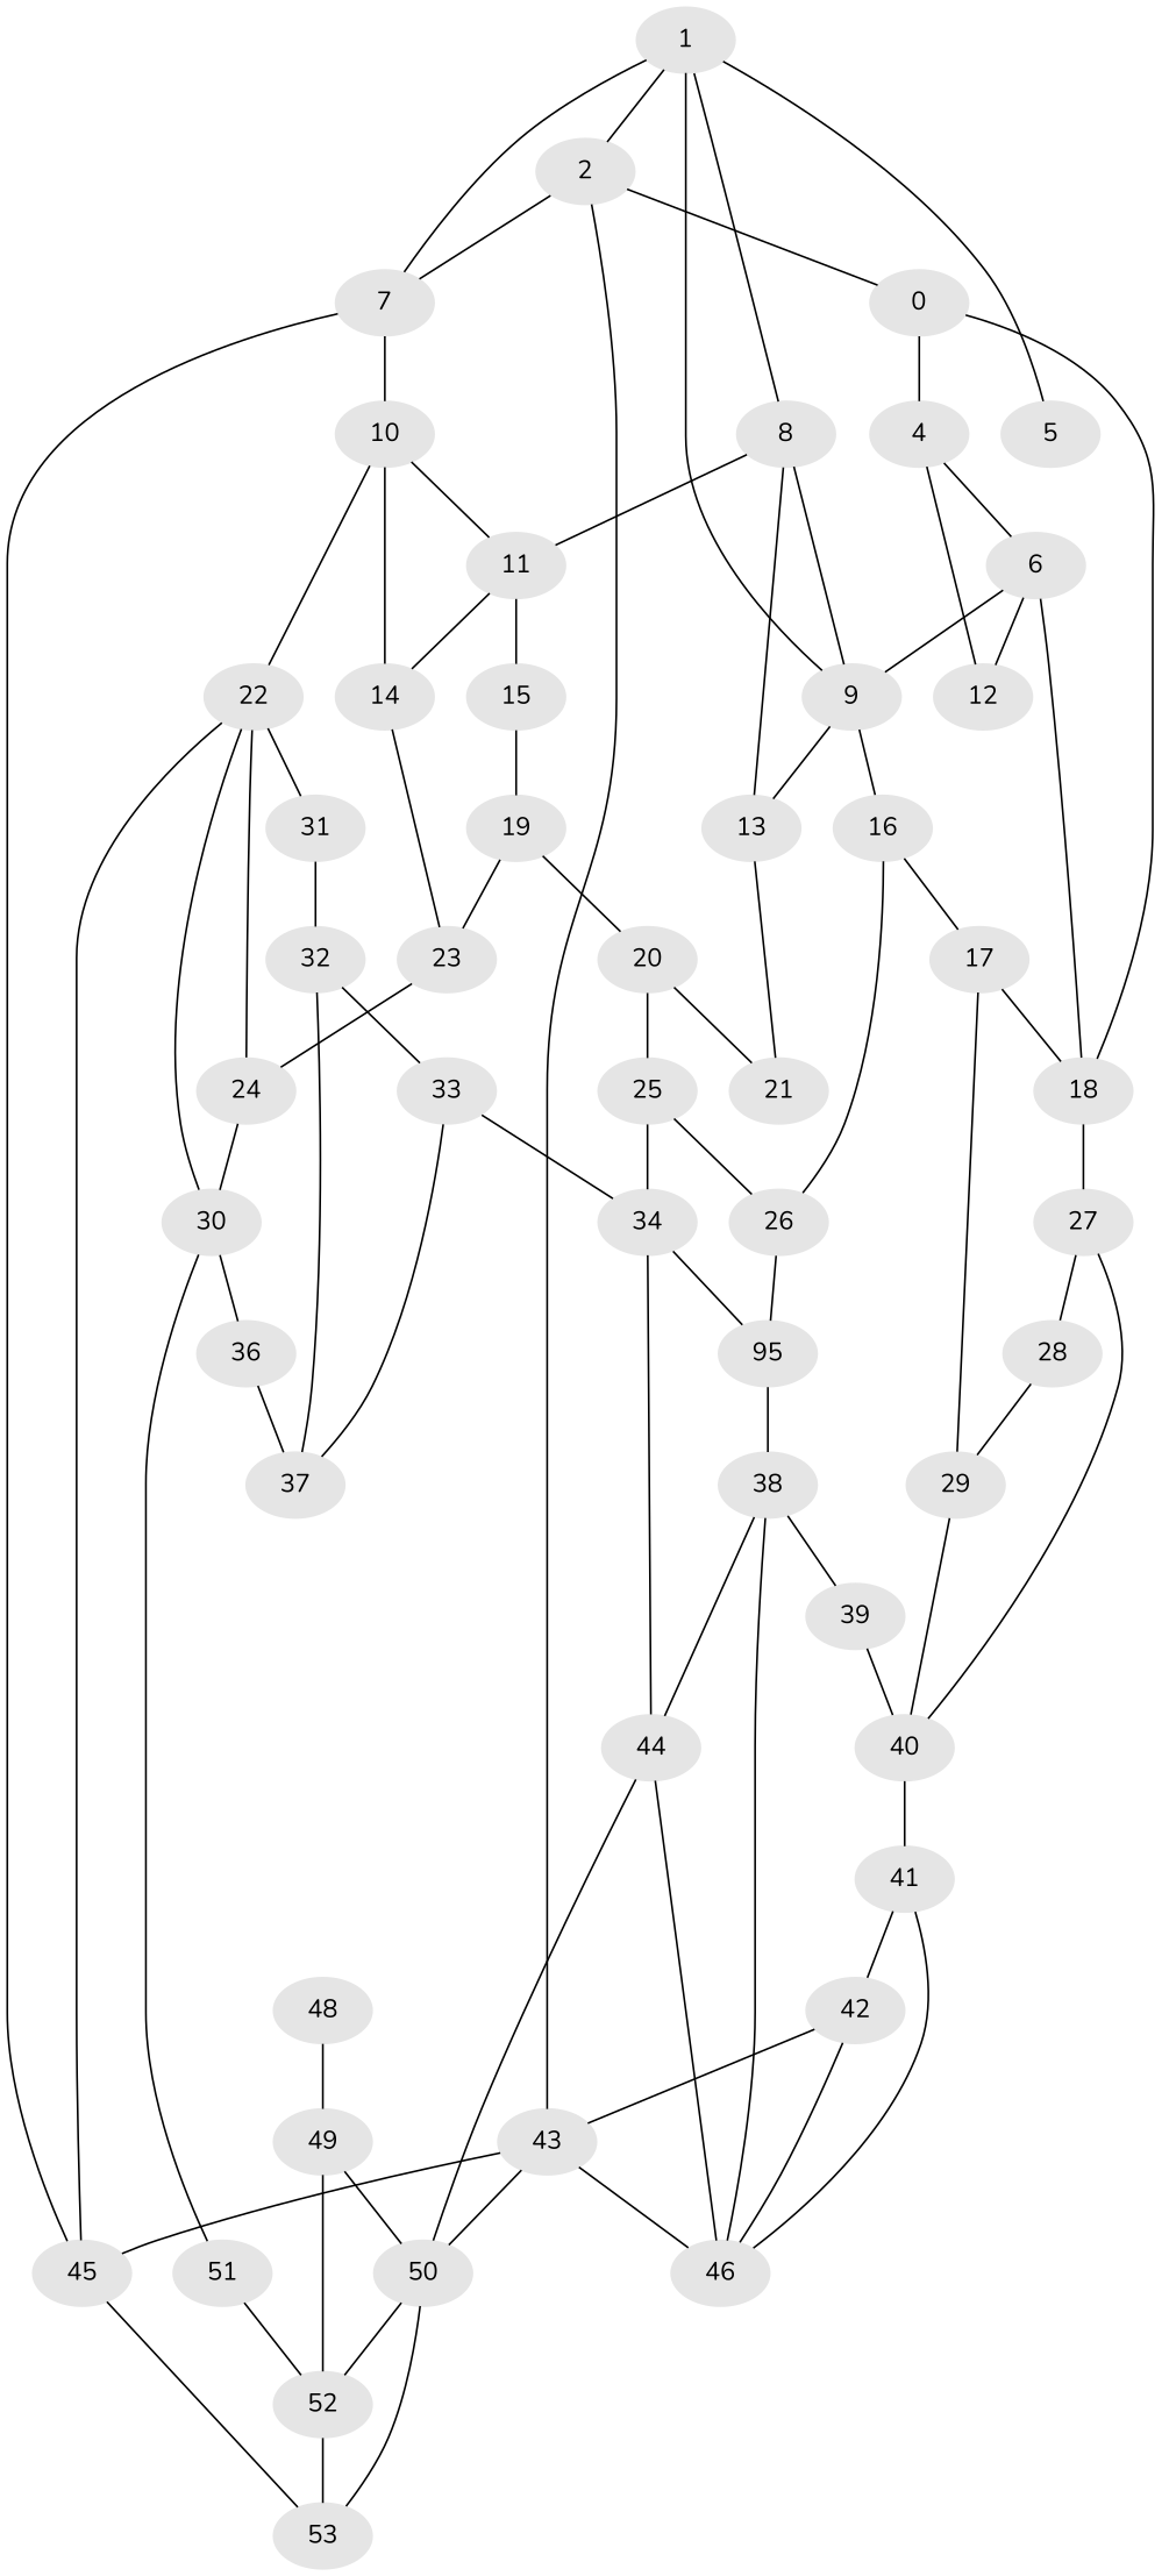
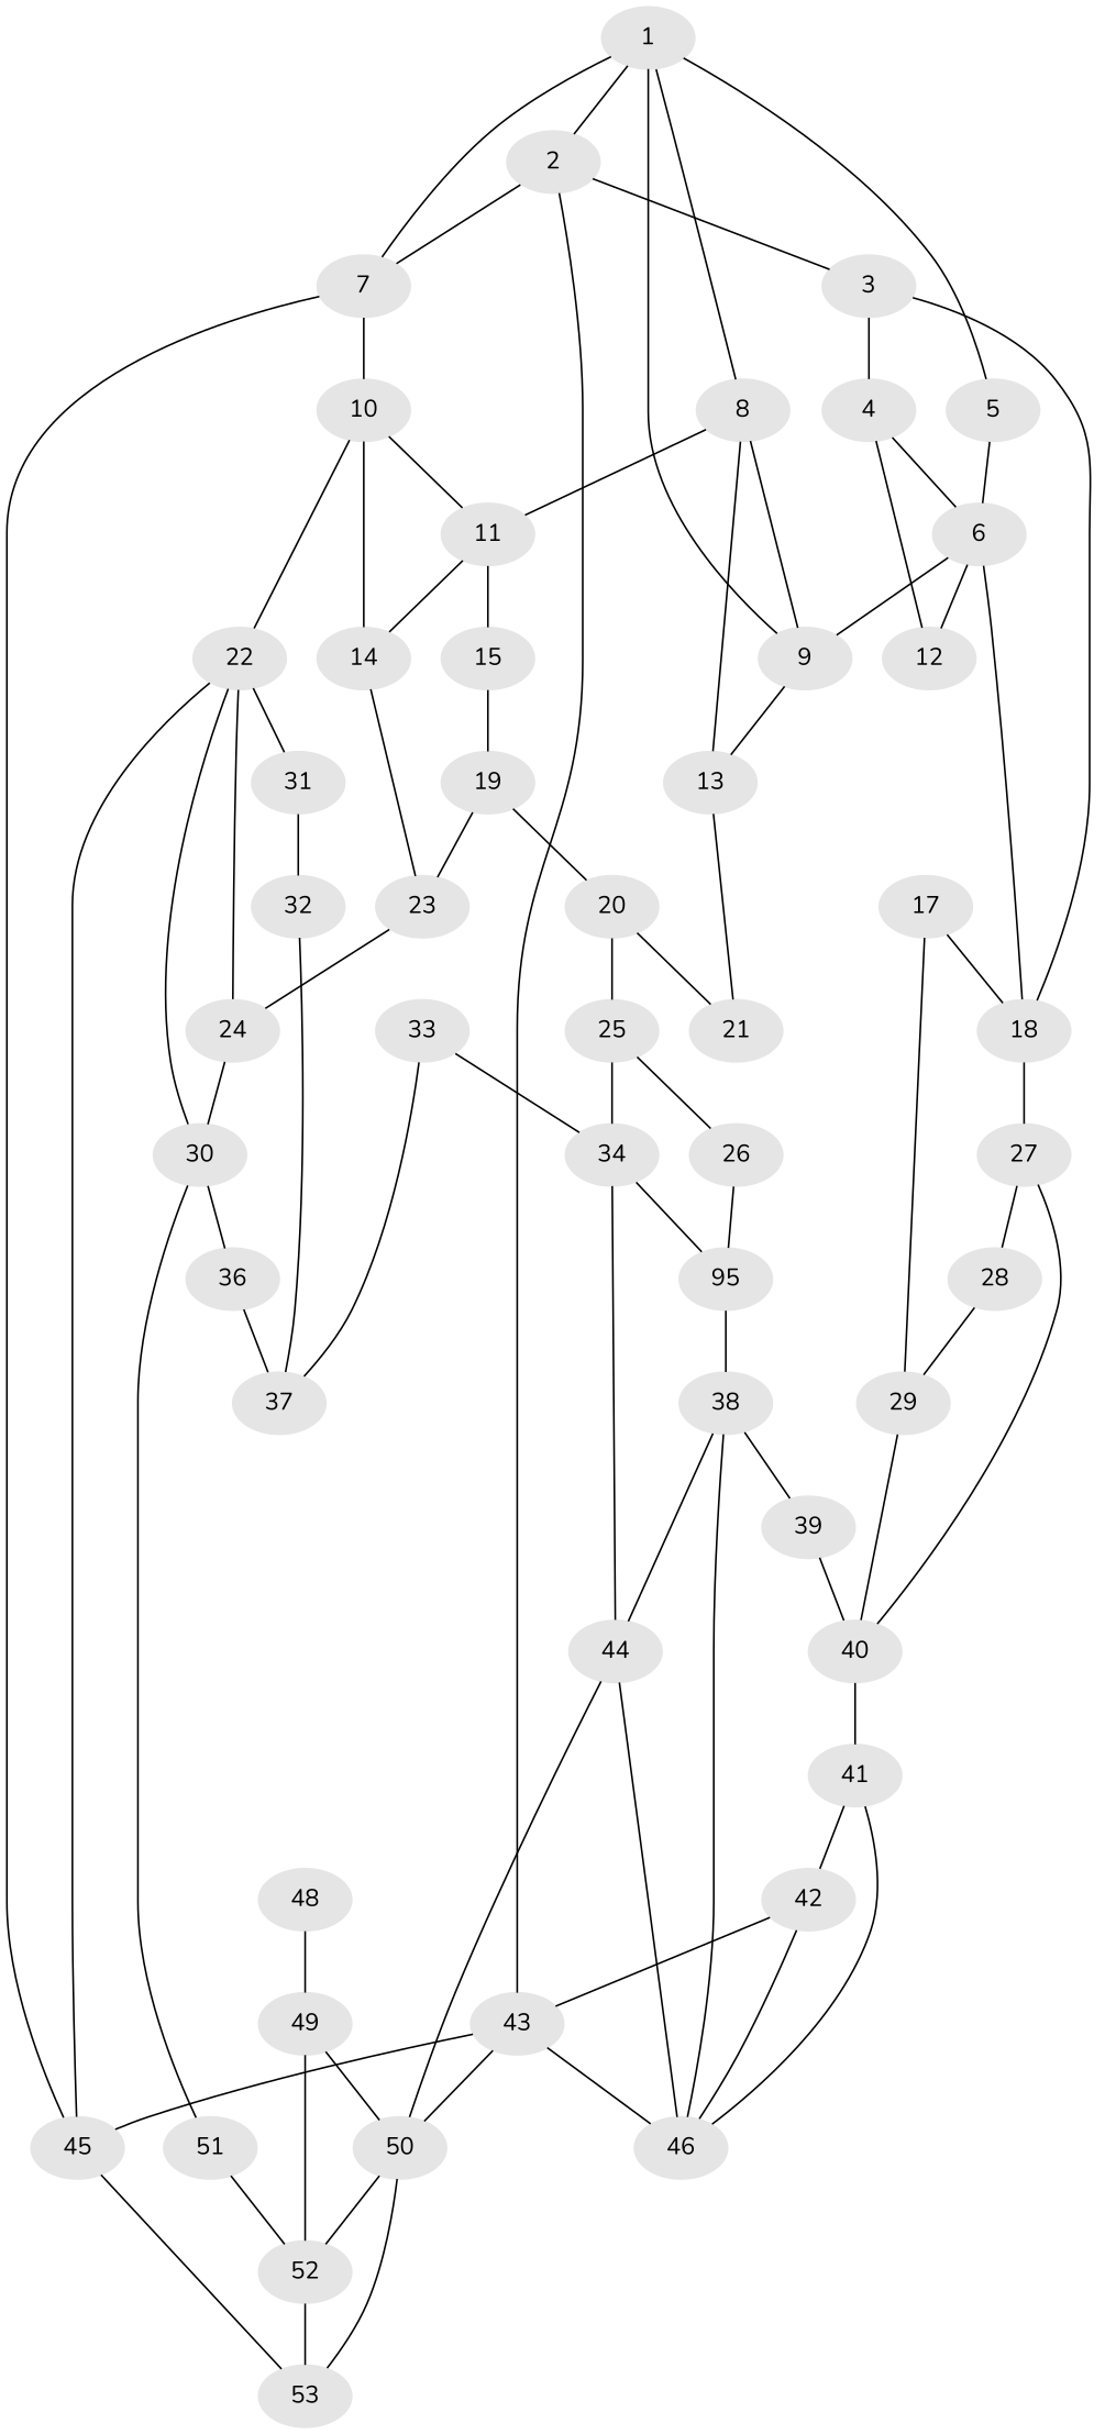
  graph {
    fontname=Nunito
    node [color=gray90 fontname=Nunito style=filled]
    edge [fontname=Nunito weight=1.0]
    1
    2
    5
    7
    8
    9
-   3 [label=0]
+   3
    43
    6
    10
    45
    11
    13
-   16
    4
    18
    46
    50
    12
    27
    14
    22
    53
    15
    21
    17
    26
    23
    24
    30
    31
    19
    20
    29
    n35 [label=95]
    40
    28
    25
    34
    36
    51
    32
    44
    38
    41
    37
    52
    33
    39
    42
    48
    49
    1 -- 2
    1 -- 5
    1 -- 7
    1 -- 8
    1 -- 9
    2 -- 7
    2 -- 3
    2 -- 43
+   5 -- 6 [weight=2.0]
    7 -- 10 [weight=2.0]
    7 -- 45
    8 -- 9
    8 -- 11
    8 -- 13
    9 -- 13
-   9 -- 16 [weight=2.0]
    3 -- 4
    3 -- 18
    43 -- 45
    43 -- 46 [weight=2.0]
    43 -- 50
    6 -- 9
    6 -- 18
    6 -- 12
    10 -- 11
    10 -- 14
    10 -- 22 [weight=2.0]
    45 -- 53
    11 -- 14
    11 -- 15 [weight=2.0]
    13 -- 21
-   16 -- 17 [weight=2.0]
-   16 -- 26 [weight=2.0]
    4 -- 6
    4 -- 12 [weight=2.0]
    18 -- 27
    50 -- 53
    50 -- 52
    27 -- 40
    27 -- 28
    14 -- 23
    22 -- 45
    22 -- 24
    22 -- 30
    22 -- 31 [weight=2.0]
    15 -- 19
    17 -- 18
    17 -- 29
    26 -- n35 [weight=2.0]
    23 -- 24 [weight=2.0]
    24 -- 30
    30 -- 36
    30 -- 51
    31 -- 32
    19 -- 23 [weight=2.0]
    19 -- 20 [weight=2.0]
    20 -- 21 [weight=2.0]
    20 -- 25 [weight=2.0]
    29 -- 40
    n35 -- 38 [weight=2.0]
    40 -- 41 [weight=2.0]
    28 -- 29
    25 -- 26 [weight=2.0]
    25 -- 34
    34 -- n35 [weight=2.0]
    34 -- 44
    36 -- 37 [weight=2.0]
    51 -- 52 [weight=2.0]
    32 -- 37
-   32 -- 33
    44 -- 46
    44 -- 50
    38 -- 46
    38 -- 44
    38 -- 39 [weight=2.0]
    41 -- 46
    41 -- 42 [weight=2.0]
    52 -- 53
    33 -- 34 [weight=2.0]
    33 -- 37
    39 -- 40
    42 -- 43
    42 -- 46
    48 -- 49
    49 -- 50
    49 -- 52 [weight=2.0]
  }
